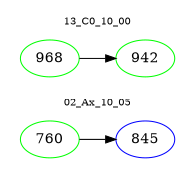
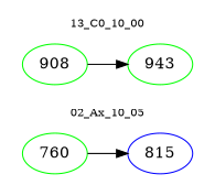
  digraph {
    rankdir=LR
    node [color=green]
    edge [color=black]
    n1 [label=760]
-   n2 [color=blue label=845]
-   n3 [label=968]
-   n4 [label=942]
+   n2 [color=blue label=815]
+   n3 [label=908]
+   n4 [label=943]
    subgraph cluster_1 {
      color=white
      fontsize=10
      label="02_Ax_10_05"
      n1
      n2
    }
    subgraph cluster_2 {
      color=white
      fontsize=10
      label="13_C0_10_00"
      n3
      n4
    }
    n1 -> n2
    n3 -> n4
  }
